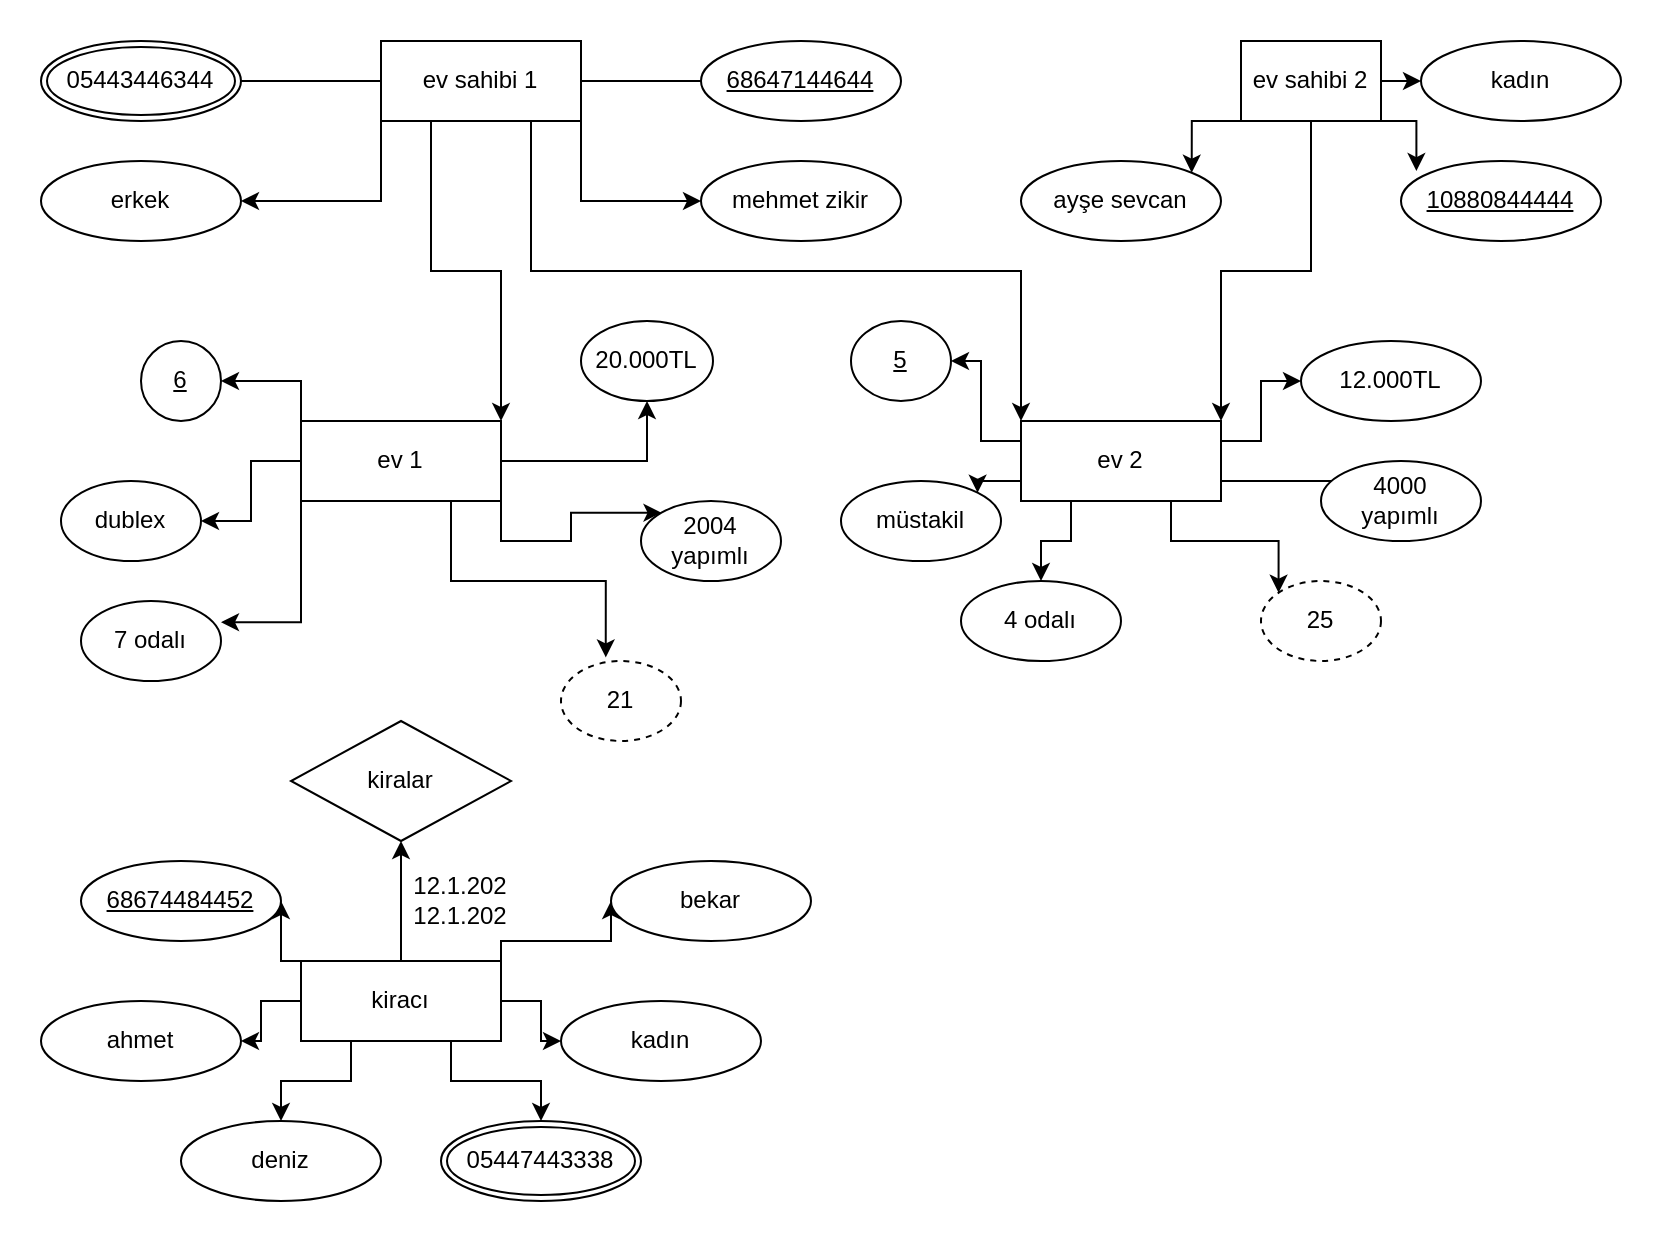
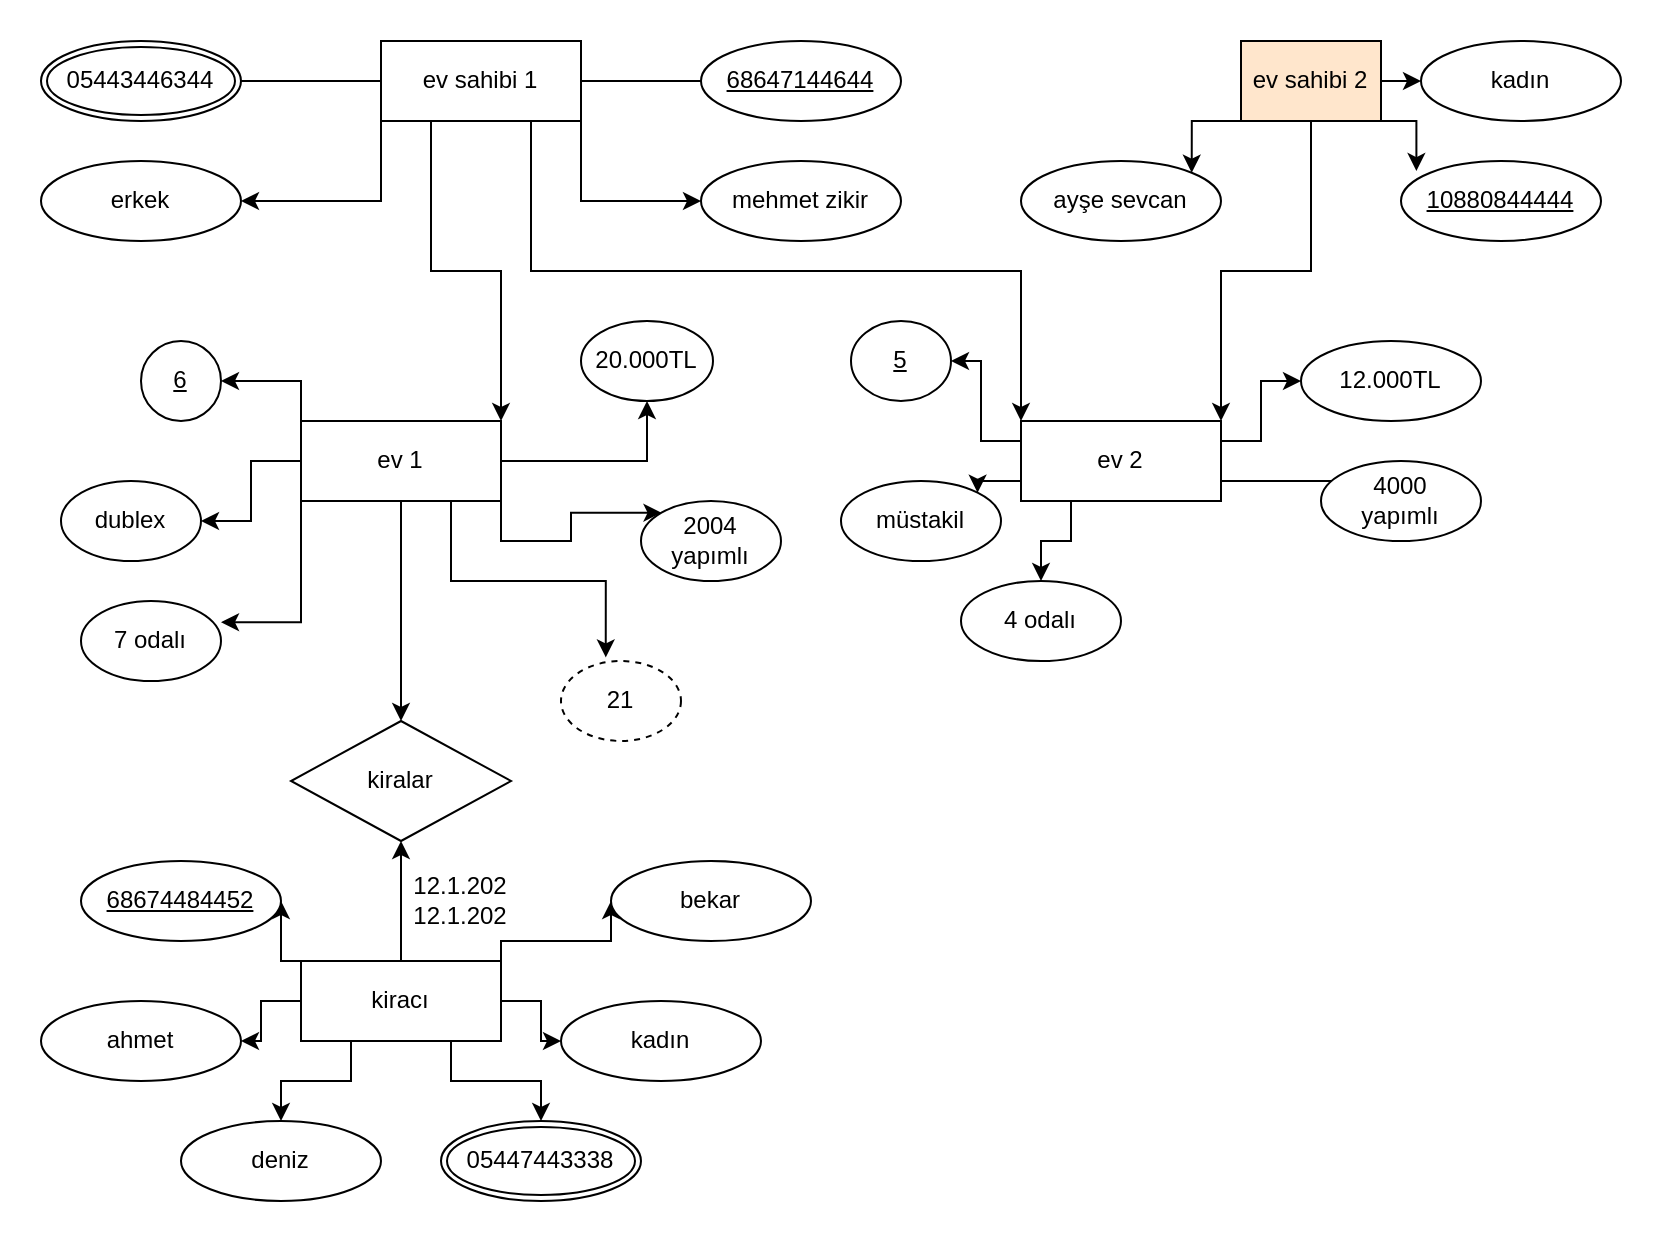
  <mxCell id="0" />
  <mxCell id="1" parent="0" />
  <mxCell id="2" value="" style="edgeStyle=orthogonalEdgeStyle;rounded=0;orthogonalLoop=1;jettySize=auto;html=1;" edge="1" parent="1" source="8"><mxGeometry relative="1" as="geometry"><mxPoint x="360" y="40" as="targetPoint" /></mxGeometry></mxCell>
  <mxCell id="3" style="edgeStyle=orthogonalEdgeStyle;rounded=0;orthogonalLoop=1;jettySize=auto;html=1;exitX=0;exitY=1;exitDx=0;exitDy=0;entryX=0;entryY=0.5;entryDx=0;entryDy=0;" edge="1" parent="1" source="8" target="10"><mxGeometry relative="1" as="geometry" /></mxCell>
  <mxCell id="4" style="edgeStyle=orthogonalEdgeStyle;rounded=0;orthogonalLoop=1;jettySize=auto;html=1;exitX=0;exitY=0.5;exitDx=0;exitDy=0;entryX=1;entryY=0.5;entryDx=0;entryDy=0;" edge="1" parent="1" source="8"><mxGeometry relative="1" as="geometry"><mxPoint x="110" y="40" as="targetPoint" /></mxGeometry></mxCell>
  <mxCell id="5" style="edgeStyle=orthogonalEdgeStyle;rounded=0;orthogonalLoop=1;jettySize=auto;html=1;exitX=1;exitY=1;exitDx=0;exitDy=0;entryX=0;entryY=0.5;entryDx=0;entryDy=0;" edge="1" parent="1" source="8" target="9"><mxGeometry relative="1" as="geometry" /></mxCell>
  <mxCell id="6" style="edgeStyle=orthogonalEdgeStyle;rounded=0;orthogonalLoop=1;jettySize=auto;html=1;exitX=0.25;exitY=1;exitDx=0;exitDy=0;entryX=1;entryY=0;entryDx=0;entryDy=0;" edge="1" parent="1" source="8" target="25"><mxGeometry relative="1" as="geometry" /></mxCell>
  <mxCell id="7" style="edgeStyle=orthogonalEdgeStyle;rounded=0;orthogonalLoop=1;jettySize=auto;html=1;exitX=0.75;exitY=1;exitDx=0;exitDy=0;entryX=0;entryY=0;entryDx=0;entryDy=0;" edge="1" parent="1" source="8" target="19"><mxGeometry relative="1" as="geometry" /></mxCell>
  <mxCell id="8" value="ev sahibi 1" style="whiteSpace=wrap;html=1;align=center;" vertex="1" parent="1"><mxGeometry x="190" y="20" width="100" height="40" as="geometry" /></mxCell>
  <mxCell id="9" value="mehmet zikir" style="ellipse;whiteSpace=wrap;html=1;align=center;" vertex="1" parent="1"><mxGeometry x="350" y="80" width="100" height="40" as="geometry" /></mxCell>
  <mxCell id="10" value="erkek" style="ellipse;whiteSpace=wrap;html=1;align=center;direction=west;" vertex="1" parent="1"><mxGeometry x="20" y="80" width="100" height="40" as="geometry" /></mxCell>
  <mxCell id="11" value="05443446344" style="ellipse;shape=doubleEllipse;margin=3;whiteSpace=wrap;html=1;align=center;" vertex="1" parent="1"><mxGeometry x="20" y="20" width="100" height="40" as="geometry" /></mxCell>
  <mxCell id="12" value="68647144644" style="ellipse;whiteSpace=wrap;html=1;align=center;fontStyle=4;" vertex="1" parent="1"><mxGeometry x="350" y="20" width="100" height="40" as="geometry" /></mxCell>
  <mxCell id="13" style="edgeStyle=orthogonalEdgeStyle;rounded=0;orthogonalLoop=1;jettySize=auto;html=1;exitX=0;exitY=0.25;exitDx=0;exitDy=0;entryX=1;entryY=0.5;entryDx=0;entryDy=0;" edge="1" parent="1" source="19" target="47"><mxGeometry relative="1" as="geometry"><Array as="points"><mxPoint x="490" y="220" /><mxPoint x="490" y="180" /></Array></mxGeometry></mxCell>
  <mxCell id="14" style="edgeStyle=orthogonalEdgeStyle;rounded=0;orthogonalLoop=1;jettySize=auto;html=1;exitX=0;exitY=0.75;exitDx=0;exitDy=0;entryX=1;entryY=0;entryDx=0;entryDy=0;" edge="1" parent="1" source="19" target="42"><mxGeometry relative="1" as="geometry" /></mxCell>
  <mxCell id="15" style="edgeStyle=orthogonalEdgeStyle;rounded=0;orthogonalLoop=1;jettySize=auto;html=1;exitX=0.25;exitY=1;exitDx=0;exitDy=0;" edge="1" parent="1" source="19" target="44"><mxGeometry relative="1" as="geometry" /></mxCell>
- <mxCell id="16" style="edgeStyle=orthogonalEdgeStyle;rounded=0;orthogonalLoop=1;jettySize=auto;html=1;exitX=0.75;exitY=1;exitDx=0;exitDy=0;entryX=0;entryY=0;entryDx=0;entryDy=0;" edge="1" parent="1" source="19" target="46"><mxGeometry relative="1" as="geometry" /></mxCell>
  <mxCell id="17" style="edgeStyle=orthogonalEdgeStyle;rounded=0;orthogonalLoop=1;jettySize=auto;html=1;exitX=1;exitY=0.75;exitDx=0;exitDy=0;entryX=0;entryY=0;entryDx=0;entryDy=0;" edge="1" parent="1" source="19" target="43"><mxGeometry relative="1" as="geometry"><Array as="points"><mxPoint x="672" y="240" /></Array></mxGeometry></mxCell>
  <mxCell id="18" style="edgeStyle=orthogonalEdgeStyle;rounded=0;orthogonalLoop=1;jettySize=auto;html=1;exitX=1;exitY=0.25;exitDx=0;exitDy=0;" edge="1" parent="1" source="19" target="45"><mxGeometry relative="1" as="geometry" /></mxCell>
  <mxCell id="19" value="ev 2" style="whiteSpace=wrap;html=1;align=center;" vertex="1" parent="1"><mxGeometry x="510" y="210" width="100" height="40" as="geometry" /></mxCell>
  <mxCell id="20" style="edgeStyle=orthogonalEdgeStyle;rounded=0;orthogonalLoop=1;jettySize=auto;html=1;exitX=0;exitY=0;exitDx=0;exitDy=0;entryX=1;entryY=0.5;entryDx=0;entryDy=0;" edge="1" parent="1" source="25" target="26"><mxGeometry relative="1" as="geometry" /></mxCell>
  <mxCell id="21" style="edgeStyle=orthogonalEdgeStyle;rounded=0;orthogonalLoop=1;jettySize=auto;html=1;exitX=0;exitY=0.5;exitDx=0;exitDy=0;entryX=1;entryY=0.5;entryDx=0;entryDy=0;" edge="1" parent="1" source="25" target="27"><mxGeometry relative="1" as="geometry" /></mxCell>
  <mxCell id="22" style="edgeStyle=orthogonalEdgeStyle;rounded=0;orthogonalLoop=1;jettySize=auto;html=1;exitX=1;exitY=0.5;exitDx=0;exitDy=0;" edge="1" parent="1" source="25" target="30"><mxGeometry relative="1" as="geometry" /></mxCell>
  <mxCell id="23" style="edgeStyle=orthogonalEdgeStyle;rounded=0;orthogonalLoop=1;jettySize=auto;html=1;exitX=1;exitY=1;exitDx=0;exitDy=0;entryX=0;entryY=0;entryDx=0;entryDy=0;" edge="1" parent="1" source="25" target="29"><mxGeometry relative="1" as="geometry" /></mxCell>
+ <mxCell id="24" style="edgeStyle=orthogonalEdgeStyle;rounded=0;orthogonalLoop=1;jettySize=auto;html=1;exitX=0.5;exitY=1;exitDx=0;exitDy=0;" edge="1" parent="1" source="25" target="48"><mxGeometry relative="1" as="geometry" /></mxCell>
  <mxCell id="25" value="ev 1" style="whiteSpace=wrap;html=1;align=center;" vertex="1" parent="1"><mxGeometry x="150" y="210" width="100" height="40" as="geometry" /></mxCell>
  <mxCell id="26" value="6" style="ellipse;whiteSpace=wrap;html=1;align=center;fontStyle=4;" vertex="1" parent="1"><mxGeometry x="70" y="170" width="40" height="40" as="geometry" /></mxCell>
  <mxCell id="27" value="dublex" style="ellipse;whiteSpace=wrap;html=1;align=center;" vertex="1" parent="1"><mxGeometry x="30" y="240" width="70" height="40" as="geometry" /></mxCell>
  <mxCell id="28" value="7 odalı" style="ellipse;whiteSpace=wrap;html=1;align=center;" vertex="1" parent="1"><mxGeometry x="40" y="300" width="70" height="40" as="geometry" /></mxCell>
  <mxCell id="29" value="&lt;div&gt;2004&lt;/div&gt;&lt;div&gt;yapımlı&lt;/div&gt;" style="ellipse;whiteSpace=wrap;html=1;align=center;" vertex="1" parent="1"><mxGeometry x="320" y="250" width="70" height="40" as="geometry" /></mxCell>
  <mxCell id="30" value="20.000TL" style="ellipse;whiteSpace=wrap;html=1;align=center;" vertex="1" parent="1"><mxGeometry x="290" y="160" width="66" height="40" as="geometry" /></mxCell>
  <mxCell id="31" value="21" style="ellipse;whiteSpace=wrap;html=1;align=center;dashed=1;" vertex="1" parent="1"><mxGeometry x="280" y="330" width="60" height="40" as="geometry" /></mxCell>
  <mxCell id="32" style="edgeStyle=orthogonalEdgeStyle;rounded=0;orthogonalLoop=1;jettySize=auto;html=1;exitX=0;exitY=1;exitDx=0;exitDy=0;entryX=1;entryY=0.265;entryDx=0;entryDy=0;entryPerimeter=0;" edge="1" parent="1" source="25" target="28"><mxGeometry relative="1" as="geometry" /></mxCell>
  <mxCell id="33" style="edgeStyle=orthogonalEdgeStyle;rounded=0;orthogonalLoop=1;jettySize=auto;html=1;exitX=0.75;exitY=1;exitDx=0;exitDy=0;entryX=0.373;entryY=-0.045;entryDx=0;entryDy=0;entryPerimeter=0;" edge="1" parent="1" source="25" target="31"><mxGeometry relative="1" as="geometry" /></mxCell>
  <mxCell id="34" style="edgeStyle=orthogonalEdgeStyle;rounded=0;orthogonalLoop=1;jettySize=auto;html=1;exitX=0;exitY=1;exitDx=0;exitDy=0;entryX=1;entryY=0;entryDx=0;entryDy=0;" edge="1" parent="1" source="37" target="38"><mxGeometry relative="1" as="geometry" /></mxCell>
  <mxCell id="35" style="edgeStyle=orthogonalEdgeStyle;rounded=0;orthogonalLoop=1;jettySize=auto;html=1;exitX=1;exitY=0.5;exitDx=0;exitDy=0;entryX=0;entryY=0.5;entryDx=0;entryDy=0;" edge="1" parent="1" source="37" target="40"><mxGeometry relative="1" as="geometry" /></mxCell>
  <mxCell id="36" style="edgeStyle=orthogonalEdgeStyle;rounded=0;orthogonalLoop=1;jettySize=auto;html=1;exitX=0.5;exitY=1;exitDx=0;exitDy=0;entryX=1;entryY=0;entryDx=0;entryDy=0;" edge="1" parent="1" source="37" target="19"><mxGeometry relative="1" as="geometry" /></mxCell>
- <mxCell id="37" value="ev sahibi 2" style="whiteSpace=wrap;html=1;align=center;" vertex="1" parent="1"><mxGeometry x="620" y="20" width="70" height="40" as="geometry" /></mxCell>
+ <mxCell id="37" value="ev sahibi 2" style="whiteSpace=wrap;html=1;align=center;fillColor=#ffe6cc;" vertex="1" parent="1"><mxGeometry x="620" y="20" width="70" height="40" as="geometry" /></mxCell>
  <mxCell id="38" value="ayşe sevcan" style="ellipse;whiteSpace=wrap;html=1;align=center;" vertex="1" parent="1"><mxGeometry x="510" y="80" width="100" height="40" as="geometry" /></mxCell>
  <mxCell id="39" value="10880844444" style="ellipse;whiteSpace=wrap;html=1;align=center;fontStyle=4;" vertex="1" parent="1"><mxGeometry x="700" y="80" width="100" height="40" as="geometry" /></mxCell>
  <mxCell id="40" value="kadın" style="ellipse;whiteSpace=wrap;html=1;align=center;" vertex="1" parent="1"><mxGeometry x="710" y="20" width="100" height="40" as="geometry" /></mxCell>
  <mxCell id="41" style="edgeStyle=orthogonalEdgeStyle;rounded=0;orthogonalLoop=1;jettySize=auto;html=1;exitX=1;exitY=1;exitDx=0;exitDy=0;entryX=0.077;entryY=0.126;entryDx=0;entryDy=0;entryPerimeter=0;" edge="1" parent="1" source="37" target="39"><mxGeometry relative="1" as="geometry" /></mxCell>
  <mxCell id="42" value="müstakil" style="ellipse;whiteSpace=wrap;html=1;align=center;" vertex="1" parent="1"><mxGeometry x="420" y="240" width="80" height="40" as="geometry" /></mxCell>
  <mxCell id="43" value="4000&lt;div&gt;yapımlı&lt;/div&gt;" style="ellipse;whiteSpace=wrap;html=1;align=center;" vertex="1" parent="1"><mxGeometry x="660" y="230" width="80" height="40" as="geometry" /></mxCell>
  <mxCell id="44" value="4 odalı" style="ellipse;whiteSpace=wrap;html=1;align=center;" vertex="1" parent="1"><mxGeometry x="480" y="290" width="80" height="40" as="geometry" /></mxCell>
  <mxCell id="45" value="12.000TL" style="ellipse;whiteSpace=wrap;html=1;align=center;" vertex="1" parent="1"><mxGeometry x="650" y="170" width="90" height="40" as="geometry" /></mxCell>
- <mxCell id="46" value="25" style="ellipse;whiteSpace=wrap;html=1;align=center;dashed=1;" vertex="1" parent="1"><mxGeometry x="630" y="290" width="60" height="40" as="geometry" /></mxCell>
  <mxCell id="47" value="5" style="ellipse;whiteSpace=wrap;html=1;align=center;fontStyle=4;" vertex="1" parent="1"><mxGeometry x="425" y="160" width="50" height="40" as="geometry" /></mxCell>
  <mxCell id="48" value="kiralar" style="shape=rhombus;perimeter=rhombusPerimeter;whiteSpace=wrap;html=1;align=center;" vertex="1" parent="1"><mxGeometry x="145" y="360" width="110" height="60" as="geometry" /></mxCell>
  <mxCell id="49" style="edgeStyle=orthogonalEdgeStyle;rounded=0;orthogonalLoop=1;jettySize=auto;html=1;exitX=0;exitY=0;exitDx=0;exitDy=0;entryX=1;entryY=0.5;entryDx=0;entryDy=0;" edge="1" parent="1" source="56" target="61"><mxGeometry relative="1" as="geometry" /></mxCell>
  <mxCell id="50" style="edgeStyle=orthogonalEdgeStyle;rounded=0;orthogonalLoop=1;jettySize=auto;html=1;exitX=0;exitY=0.5;exitDx=0;exitDy=0;" edge="1" parent="1" source="56" target="60"><mxGeometry relative="1" as="geometry" /></mxCell>
  <mxCell id="51" style="edgeStyle=orthogonalEdgeStyle;rounded=0;orthogonalLoop=1;jettySize=auto;html=1;exitX=0.75;exitY=1;exitDx=0;exitDy=0;" edge="1" parent="1" source="56" target="62"><mxGeometry relative="1" as="geometry" /></mxCell>
  <mxCell id="52" style="edgeStyle=orthogonalEdgeStyle;rounded=0;orthogonalLoop=1;jettySize=auto;html=1;exitX=0.25;exitY=1;exitDx=0;exitDy=0;entryX=0.5;entryY=0;entryDx=0;entryDy=0;" edge="1" parent="1" source="56" target="57"><mxGeometry relative="1" as="geometry" /></mxCell>
  <mxCell id="53" style="edgeStyle=orthogonalEdgeStyle;rounded=0;orthogonalLoop=1;jettySize=auto;html=1;exitX=1;exitY=0;exitDx=0;exitDy=0;entryX=0;entryY=0.5;entryDx=0;entryDy=0;" edge="1" parent="1" source="56" target="59"><mxGeometry relative="1" as="geometry"><Array as="points"><mxPoint x="250" y="470" /><mxPoint x="305" y="470" /></Array></mxGeometry></mxCell>
  <mxCell id="54" style="edgeStyle=orthogonalEdgeStyle;rounded=0;orthogonalLoop=1;jettySize=auto;html=1;exitX=0.5;exitY=0;exitDx=0;exitDy=0;" edge="1" parent="1" source="56" target="48"><mxGeometry relative="1" as="geometry" /></mxCell>
  <mxCell id="55" style="edgeStyle=orthogonalEdgeStyle;rounded=0;orthogonalLoop=1;jettySize=auto;html=1;exitX=1;exitY=0.5;exitDx=0;exitDy=0;" edge="1" parent="1" source="56" target="58"><mxGeometry relative="1" as="geometry" /></mxCell>
  <mxCell id="56" value="kiracı" style="whiteSpace=wrap;html=1;align=center;" vertex="1" parent="1"><mxGeometry x="150" y="480" width="100" height="40" as="geometry" /></mxCell>
  <mxCell id="57" value="deniz" style="ellipse;whiteSpace=wrap;html=1;align=center;" vertex="1" parent="1"><mxGeometry x="90" y="560" width="100" height="40" as="geometry" /></mxCell>
  <mxCell id="58" value="kadın" style="ellipse;whiteSpace=wrap;html=1;align=center;" vertex="1" parent="1"><mxGeometry x="280" y="500" width="100" height="40" as="geometry" /></mxCell>
  <mxCell id="59" value="bekar" style="ellipse;whiteSpace=wrap;html=1;align=center;" vertex="1" parent="1"><mxGeometry x="305" y="430" width="100" height="40" as="geometry" /></mxCell>
  <mxCell id="60" value="ahmet" style="ellipse;whiteSpace=wrap;html=1;align=center;" vertex="1" parent="1"><mxGeometry x="20" y="500" width="100" height="40" as="geometry" /></mxCell>
  <mxCell id="61" value="68674484452" style="ellipse;whiteSpace=wrap;html=1;align=center;fontStyle=4;" vertex="1" parent="1"><mxGeometry x="40" y="430" width="100" height="40" as="geometry" /></mxCell>
  <mxCell id="62" value="05447443338" style="ellipse;shape=doubleEllipse;margin=3;whiteSpace=wrap;html=1;align=center;" vertex="1" parent="1"><mxGeometry x="220" y="560" width="100" height="40" as="geometry" /></mxCell>
  <mxCell id="63" value="12.1.202&lt;div&gt;12.1.202&lt;/div&gt;" style="text;html=1;align=center;verticalAlign=middle;whiteSpace=wrap;rounded=0;" vertex="1" parent="1"><mxGeometry x="220" y="440" width="20" height="20" as="geometry" /></mxCell>
